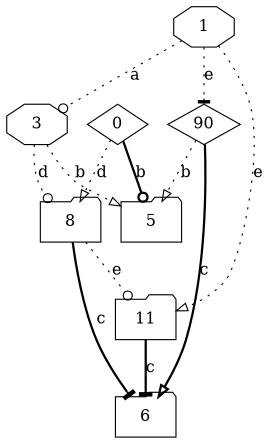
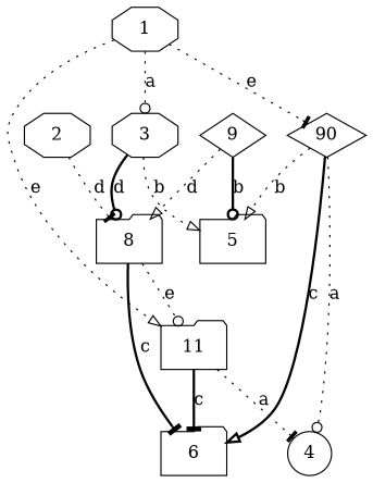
  strict digraph {
    node [shape=folder]
    edge [arrowhead=odot style=dotted]
-   0 [shape=diamond]
+   0 [shape=diamond label=9]
    5
    8
    11
    6
+   2 [shape=octagon]
    3 [shape=octagon]
    1 [shape=octagon]
    n9 [label=90 shape=diamond]
+   4 [shape=circle]
    0 -> 5 [label=b style=bold]
    0 -> 8 [arrowhead=onormal label=d]
    8 -> 11 [label=e]
    8 -> 6 [arrowhead=tee label=c style=bold]
    11 -> 6 [arrowhead=tee label=c style=bold]
+   11 -> 4 [arrowhead=tee label=a]
+   2 -> 8 [arrowhead=tee label=d]
    3 -> 5 [arrowhead=onormal label=b]
-   3 -> 8 [label=d]
+   3 -> 8 [label=d style=bold]
    1 -> 11 [arrowhead=onormal label=e]
    1 -> 3 [label=a]
    1 -> n9 [arrowhead=tee label=e]
    n9 -> 5 [arrowhead=onormal label=b]
    n9 -> 6 [arrowhead=onormal label=c style=bold]
+   n9 -> 4 [label=a]
  }
